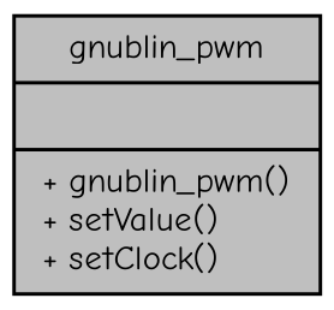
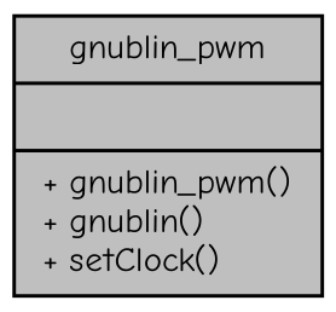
  digraph {
    fontname="Comic Neue"
-   n1 [color=black fillcolor=grey75 fontcolor=black fontname="Comic Neue" fontsize=10 height=0.2 label="{gnublin_pwm\n||+ gnublin_pwm()\l+ setValue()\l+ setClock()\l}" shape=record style=filled width=0.4]
+   n1 [color=black fillcolor=grey75 fontcolor=black fontname="Comic Neue" fontsize=10 height=0.2 label="{gnublin_pwm\n||+ gnublin_pwm()\l+ gnublin()\l+ setClock()\l}" shape=record style=filled width=0.4]
  }
